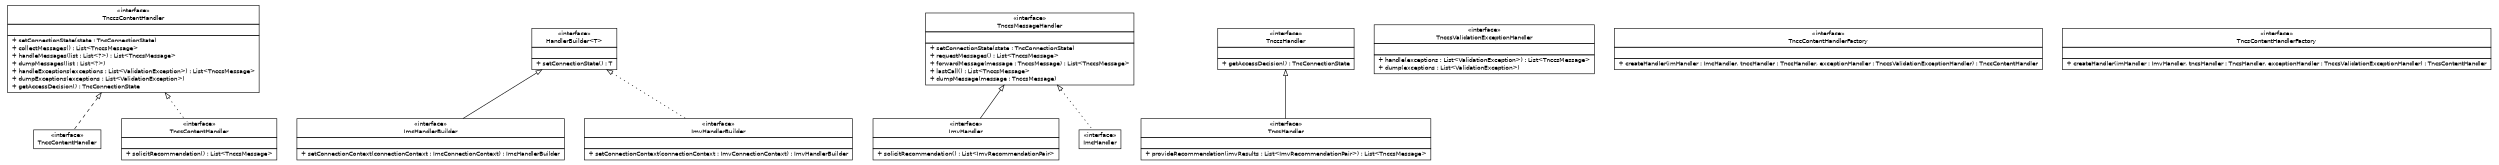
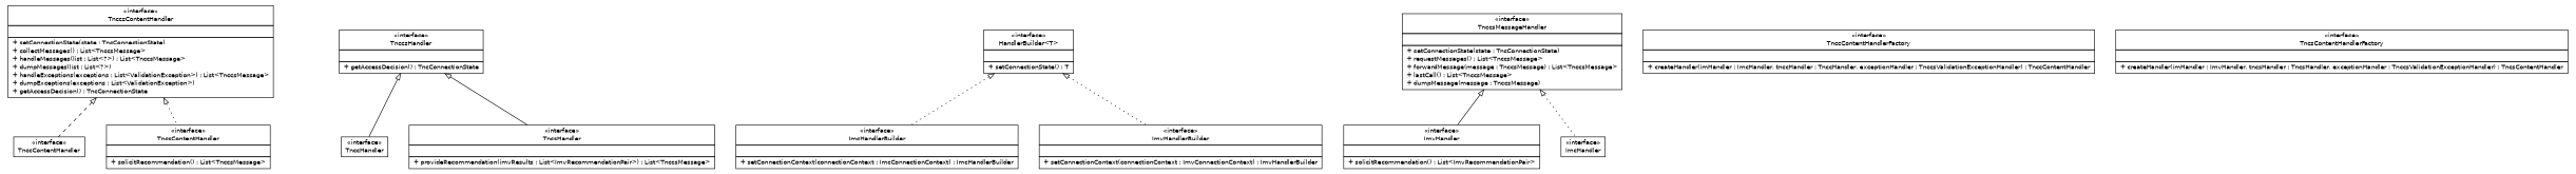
  digraph {
    nodesep=0.25
    ranksep=0.5
    node [fontcolor=black fontname=Helvetica fontsize=10.0 shape=plaintext]
    edge [arrowtail=empty dir=back fontname=Helvetica fontsize=10 headport=p labelfontname=Helvetica labelfontsize=10 style=solid tailport=p]
    n1 [label=<<table title="de.hsbremen.tc.tnc.tnccs.message.handler.TnccContentHandler" border="0" cellborder="1" cellspacing="0" cellpadding="2" port="p" href="./TnccContentHandler.html"> 		<tr><td><table border="0" cellspacing="0" cellpadding="1"> <tr><td align="center" balign="center"> &#171;interface&#187; </td></tr> <tr><td align="center" balign="center"> TnccContentHandler </td></tr> 		</table></td></tr> 		</table>>]
+   n2 [label=<<table title="de.hsbremen.tc.tnc.tnccs.message.handler.TnccHandler" border="0" cellborder="1" cellspacing="0" cellpadding="2" port="p" href="./TnccHandler.html"> 		<tr><td><table border="0" cellspacing="0" cellpadding="1"> <tr><td align="center" balign="center"> &#171;interface&#187; </td></tr> <tr><td align="center" balign="center"> TnccHandler </td></tr> 		</table></td></tr> 		</table>>]
    n3 [label=<<table title="de.hsbremen.tc.tnc.tnccs.message.handler.ImcHandlerBuilder" border="0" cellborder="1" cellspacing="0" cellpadding="2" port="p" href="./ImcHandlerBuilder.html"> 		<tr><td><table border="0" cellspacing="0" cellpadding="1"> <tr><td align="center" balign="center"> &#171;interface&#187; </td></tr> <tr><td align="center" balign="center"> ImcHandlerBuilder </td></tr> 		</table></td></tr> 		<tr><td><table border="0" cellspacing="0" cellpadding="1"> <tr><td align="left" balign="left">  </td></tr> 		</table></td></tr> 		<tr><td><table border="0" cellspacing="0" cellpadding="1"> <tr><td align="left" balign="left"> + setConnectionContext(connectionContext : ImcConnectionContext) : ImcHandlerBuilder </td></tr> 		</table></td></tr> 		</table>>]
    n4 [label=<<table title="de.hsbremen.tc.tnc.tnccs.message.handler.TncsContentHandler" border="0" cellborder="1" cellspacing="0" cellpadding="2" port="p" href="./TncsContentHandler.html"> 		<tr><td><table border="0" cellspacing="0" cellpadding="1"> <tr><td align="center" balign="center"> &#171;interface&#187; </td></tr> <tr><td align="center" balign="center"> TncsContentHandler </td></tr> 		</table></td></tr> 		<tr><td><table border="0" cellspacing="0" cellpadding="1"> <tr><td align="left" balign="left">  </td></tr> 		</table></td></tr> 		<tr><td><table border="0" cellspacing="0" cellpadding="1"> <tr><td align="left" balign="left"> + solicitRecommendation() : List&lt;TnccsMessage&gt; </td></tr> 		</table></td></tr> 		</table>>]
    n5 [label=<<table title="de.hsbremen.tc.tnc.tnccs.message.handler.ImvHandler" border="0" cellborder="1" cellspacing="0" cellpadding="2" port="p" href="./ImvHandler.html"> 		<tr><td><table border="0" cellspacing="0" cellpadding="1"> <tr><td align="center" balign="center"> &#171;interface&#187; </td></tr> <tr><td align="center" balign="center"> ImvHandler </td></tr> 		</table></td></tr> 		<tr><td><table border="0" cellspacing="0" cellpadding="1"> <tr><td align="left" balign="left">  </td></tr> 		</table></td></tr> 		<tr><td><table border="0" cellspacing="0" cellpadding="1"> <tr><td align="left" balign="left"> + solicitRecommendation() : List&lt;ImvRecommendationPair&gt; </td></tr> 		</table></td></tr> 		</table>>]
    n6 [label=<<table title="de.hsbremen.tc.tnc.tnccs.message.handler.HandlerBuilder" border="0" cellborder="1" cellspacing="0" cellpadding="2" port="p" href="./HandlerBuilder.html"> 		<tr><td><table border="0" cellspacing="0" cellpadding="1"> <tr><td align="center" balign="center"> &#171;interface&#187; </td></tr> <tr><td align="center" balign="center"> HandlerBuilder&lt;T&gt; </td></tr> 		</table></td></tr> 		<tr><td><table border="0" cellspacing="0" cellpadding="1"> <tr><td align="left" balign="left">  </td></tr> 		</table></td></tr> 		<tr><td><table border="0" cellspacing="0" cellpadding="1"> <tr><td align="left" balign="left"> + setConnectionState() : T </td></tr> 		</table></td></tr> 		</table>>]
    n7 [label=<<table title="de.hsbremen.tc.tnc.tnccs.message.handler.ImvHandlerBuilder" border="0" cellborder="1" cellspacing="0" cellpadding="2" port="p" href="./ImvHandlerBuilder.html"> 		<tr><td><table border="0" cellspacing="0" cellpadding="1"> <tr><td align="center" balign="center"> &#171;interface&#187; </td></tr> <tr><td align="center" balign="center"> ImvHandlerBuilder </td></tr> 		</table></td></tr> 		<tr><td><table border="0" cellspacing="0" cellpadding="1"> <tr><td align="left" balign="left">  </td></tr> 		</table></td></tr> 		<tr><td><table border="0" cellspacing="0" cellpadding="1"> <tr><td align="left" balign="left"> + setConnectionContext(connectionContext : ImvConnectionContext) : ImvHandlerBuilder </td></tr> 		</table></td></tr> 		</table>>]
    n8 [label=<<table title="de.hsbremen.tc.tnc.tnccs.message.handler.TnccsHandler" border="0" cellborder="1" cellspacing="0" cellpadding="2" port="p" href="./TnccsHandler.html"> 		<tr><td><table border="0" cellspacing="0" cellpadding="1"> <tr><td align="center" balign="center"> &#171;interface&#187; </td></tr> <tr><td align="center" balign="center"> TnccsHandler </td></tr> 		</table></td></tr> 		<tr><td><table border="0" cellspacing="0" cellpadding="1"> <tr><td align="left" balign="left">  </td></tr> 		</table></td></tr> 		<tr><td><table border="0" cellspacing="0" cellpadding="1"> <tr><td align="left" balign="left"> + getAccessDecision() : TncConnectionState </td></tr> 		</table></td></tr> 		</table>>]
    n9 [label=<<table title="de.hsbremen.tc.tnc.tnccs.message.handler.TncsHandler" border="0" cellborder="1" cellspacing="0" cellpadding="2" port="p" href="./TncsHandler.html"> 		<tr><td><table border="0" cellspacing="0" cellpadding="1"> <tr><td align="center" balign="center"> &#171;interface&#187; </td></tr> <tr><td align="center" balign="center"> TncsHandler </td></tr> 		</table></td></tr> 		<tr><td><table border="0" cellspacing="0" cellpadding="1"> <tr><td align="left" balign="left">  </td></tr> 		</table></td></tr> 		<tr><td><table border="0" cellspacing="0" cellpadding="1"> <tr><td align="left" balign="left"> + provideRecommendation(imvResults : List&lt;ImvRecommendationPair&gt;) : List&lt;TnccsMessage&gt; </td></tr> 		</table></td></tr> 		</table>>]
-   n10 [label=<<table title="de.hsbremen.tc.tnc.tnccs.message.handler.TnccsValidationExceptionHandler" border="0" cellborder="1" cellspacing="0" cellpadding="2" port="p" href="./TnccsValidationExceptionHandler.html"> 		<tr><td><table border="0" cellspacing="0" cellpadding="1"> <tr><td align="center" balign="center"> &#171;interface&#187; </td></tr> <tr><td align="center" balign="center"> TnccsValidationExceptionHandler </td></tr> 		</table></td></tr> 		<tr><td><table border="0" cellspacing="0" cellpadding="1"> <tr><td align="left" balign="left">  </td></tr> 		</table></td></tr> 		<tr><td><table border="0" cellspacing="0" cellpadding="1"> <tr><td align="left" balign="left"> + handle(exceptions : List&lt;ValidationException&gt;) : List&lt;TnccsMessage&gt; </td></tr> <tr><td align="left" balign="left"> + dump(exceptions : List&lt;ValidationException&gt;) </td></tr> 		</table></td></tr> 		</table>>]
    n11 [label=<<table title="de.hsbremen.tc.tnc.tnccs.message.handler.TnccContentHandlerFactory" border="0" cellborder="1" cellspacing="0" cellpadding="2" port="p" href="./TnccContentHandlerFactory.html"> 		<tr><td><table border="0" cellspacing="0" cellpadding="1"> <tr><td align="center" balign="center"> &#171;interface&#187; </td></tr> <tr><td align="center" balign="center"> TnccContentHandlerFactory </td></tr> 		</table></td></tr> 		<tr><td><table border="0" cellspacing="0" cellpadding="1"> <tr><td align="left" balign="left">  </td></tr> 		</table></td></tr> 		<tr><td><table border="0" cellspacing="0" cellpadding="1"> <tr><td align="left" balign="left"> + createHandler(imHandler : ImcHandler, tnccHandler : TnccHandler, exceptionHandler : TnccsValidationExceptionHandler) : TnccContentHandler </td></tr> 		</table></td></tr> 		</table>>]
    n12 [label=<<table title="de.hsbremen.tc.tnc.tnccs.message.handler.TnccsMessageHandler" border="0" cellborder="1" cellspacing="0" cellpadding="2" port="p" href="./TnccsMessageHandler.html"> 		<tr><td><table border="0" cellspacing="0" cellpadding="1"> <tr><td align="center" balign="center"> &#171;interface&#187; </td></tr> <tr><td align="center" balign="center"> TnccsMessageHandler </td></tr> 		</table></td></tr> 		<tr><td><table border="0" cellspacing="0" cellpadding="1"> <tr><td align="left" balign="left">  </td></tr> 		</table></td></tr> 		<tr><td><table border="0" cellspacing="0" cellpadding="1"> <tr><td align="left" balign="left"> + setConnectionState(state : TncConnectionState) </td></tr> <tr><td align="left" balign="left"> + requestMessages() : List&lt;TnccsMessage&gt; </td></tr> <tr><td align="left" balign="left"> + forwardMessage(message : TnccsMessage) : List&lt;TnccsMessage&gt; </td></tr> <tr><td align="left" balign="left"> + lastCall() : List&lt;TnccsMessage&gt; </td></tr> <tr><td align="left" balign="left"> + dumpMessage(message : TnccsMessage) </td></tr> 		</table></td></tr> 		</table>>]
    n13 [label=<<table title="de.hsbremen.tc.tnc.tnccs.message.handler.ImcHandler" border="0" cellborder="1" cellspacing="0" cellpadding="2" port="p" href="./ImcHandler.html"> 		<tr><td><table border="0" cellspacing="0" cellpadding="1"> <tr><td align="center" balign="center"> &#171;interface&#187; </td></tr> <tr><td align="center" balign="center"> ImcHandler </td></tr> 		</table></td></tr> 		</table>>]
    n14 [label=<<table title="de.hsbremen.tc.tnc.tnccs.message.handler.TnccsContentHandler" border="0" cellborder="1" cellspacing="0" cellpadding="2" port="p" href="./TnccsContentHandler.html"> 		<tr><td><table border="0" cellspacing="0" cellpadding="1"> <tr><td align="center" balign="center"> &#171;interface&#187; </td></tr> <tr><td align="center" balign="center"> TnccsContentHandler </td></tr> 		</table></td></tr> 		<tr><td><table border="0" cellspacing="0" cellpadding="1"> <tr><td align="left" balign="left">  </td></tr> 		</table></td></tr> 		<tr><td><table border="0" cellspacing="0" cellpadding="1"> <tr><td align="left" balign="left"> + setConnectionState(state : TncConnectionState) </td></tr> <tr><td align="left" balign="left"> + collectMessages() : List&lt;TnccsMessage&gt; </td></tr> <tr><td align="left" balign="left"> + handleMessages(list : List&lt;?&gt;) : List&lt;TnccsMessage&gt; </td></tr> <tr><td align="left" balign="left"> + dumpMessages(list : List&lt;?&gt;) </td></tr> <tr><td align="left" balign="left"> + handleExceptions(exceptions : List&lt;ValidationException&gt;) : List&lt;TnccsMessage&gt; </td></tr> <tr><td align="left" balign="left"> + dumpExceptions(exceptions : List&lt;ValidationException&gt;) </td></tr> <tr><td align="left" balign="left"> + getAccessDecision() : TncConnectionState </td></tr> 		</table></td></tr> 		</table>>]
    n15 [label=<<table title="de.hsbremen.tc.tnc.tnccs.message.handler.TncsContentHandlerFactory" border="0" cellborder="1" cellspacing="0" cellpadding="2" port="p" href="./TncsContentHandlerFactory.html"> 		<tr><td><table border="0" cellspacing="0" cellpadding="1"> <tr><td align="center" balign="center"> &#171;interface&#187; </td></tr> <tr><td align="center" balign="center"> TncsContentHandlerFactory </td></tr> 		</table></td></tr> 		<tr><td><table border="0" cellspacing="0" cellpadding="1"> <tr><td align="left" balign="left">  </td></tr> 		</table></td></tr> 		<tr><td><table border="0" cellspacing="0" cellpadding="1"> <tr><td align="left" balign="left"> + createHandler(imHandler : ImvHandler, tncsHandler : TncsHandler, exceptionHandler : TnccsValidationExceptionHandler) : TncsContentHandler </td></tr> 		</table></td></tr> 		</table>>]
-   n6 -> n3
+   n6 -> n3 [style=dotted]
    n6 -> n7 [style=dotted]
+   n8 -> n2
    n8 -> n9
    n12 -> n5
    n12 -> n13 [style=dotted]
    n14 -> n1 [style=dashed]
    n14 -> n4 [style=dotted]
  }
